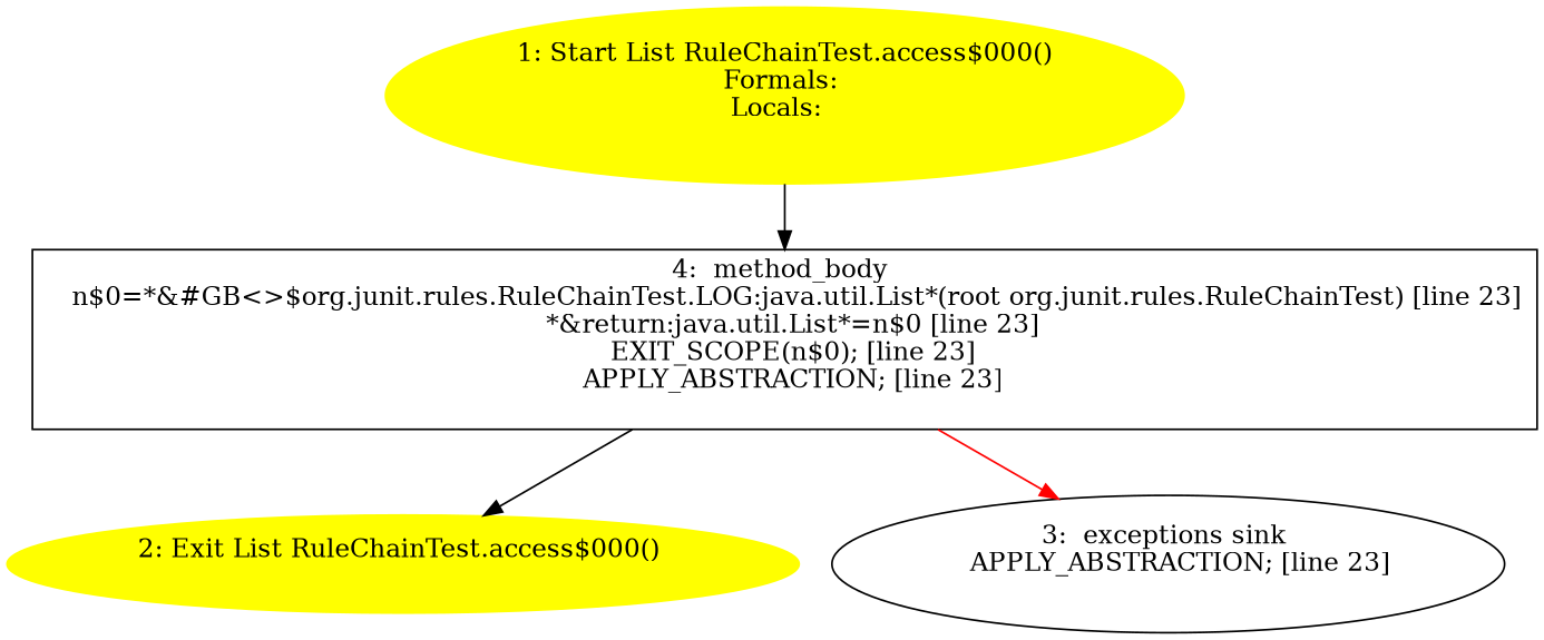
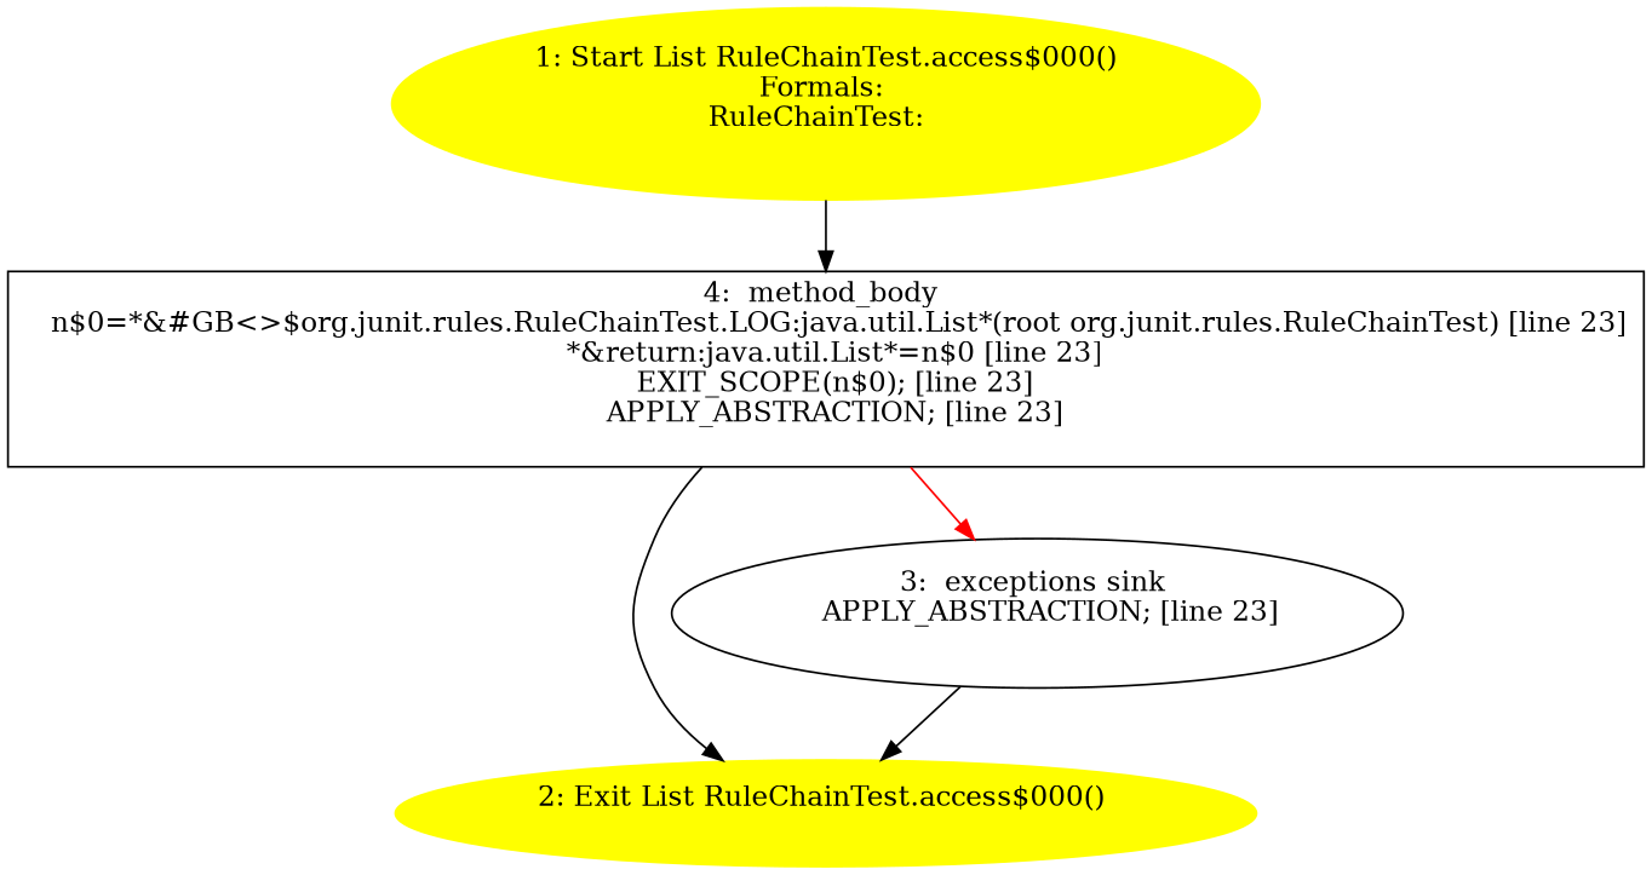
  digraph {
-   n1 [color=yellow label="1: Start List RuleChainTest.access$000()\nFormals: \nLocals:  \n  " style=filled]
+   n1 [color=yellow label="1: Start List RuleChainTest.access$000()\nFormals: \nRuleChainTest:  \n  " style=filled]
    n2 [label="4:  method_body \n   n$0=*&#GB<>$org.junit.rules.RuleChainTest.LOG:java.util.List*(root org.junit.rules.RuleChainTest) [line 23]\n  *&return:java.util.List*=n$0 [line 23]\n  EXIT_SCOPE(n$0); [line 23]\n  APPLY_ABSTRACTION; [line 23]\n " shape=box]
    n3 [color=yellow label="2: Exit List RuleChainTest.access$000() \n  " style=filled]
    n4 [label="3:  exceptions sink \n   APPLY_ABSTRACTION; [line 23]\n " shape=ellipse]
    n1 -> n2
    n2 -> n3
    n2 -> n4 [color=red]
+   n4 -> n3
  }
